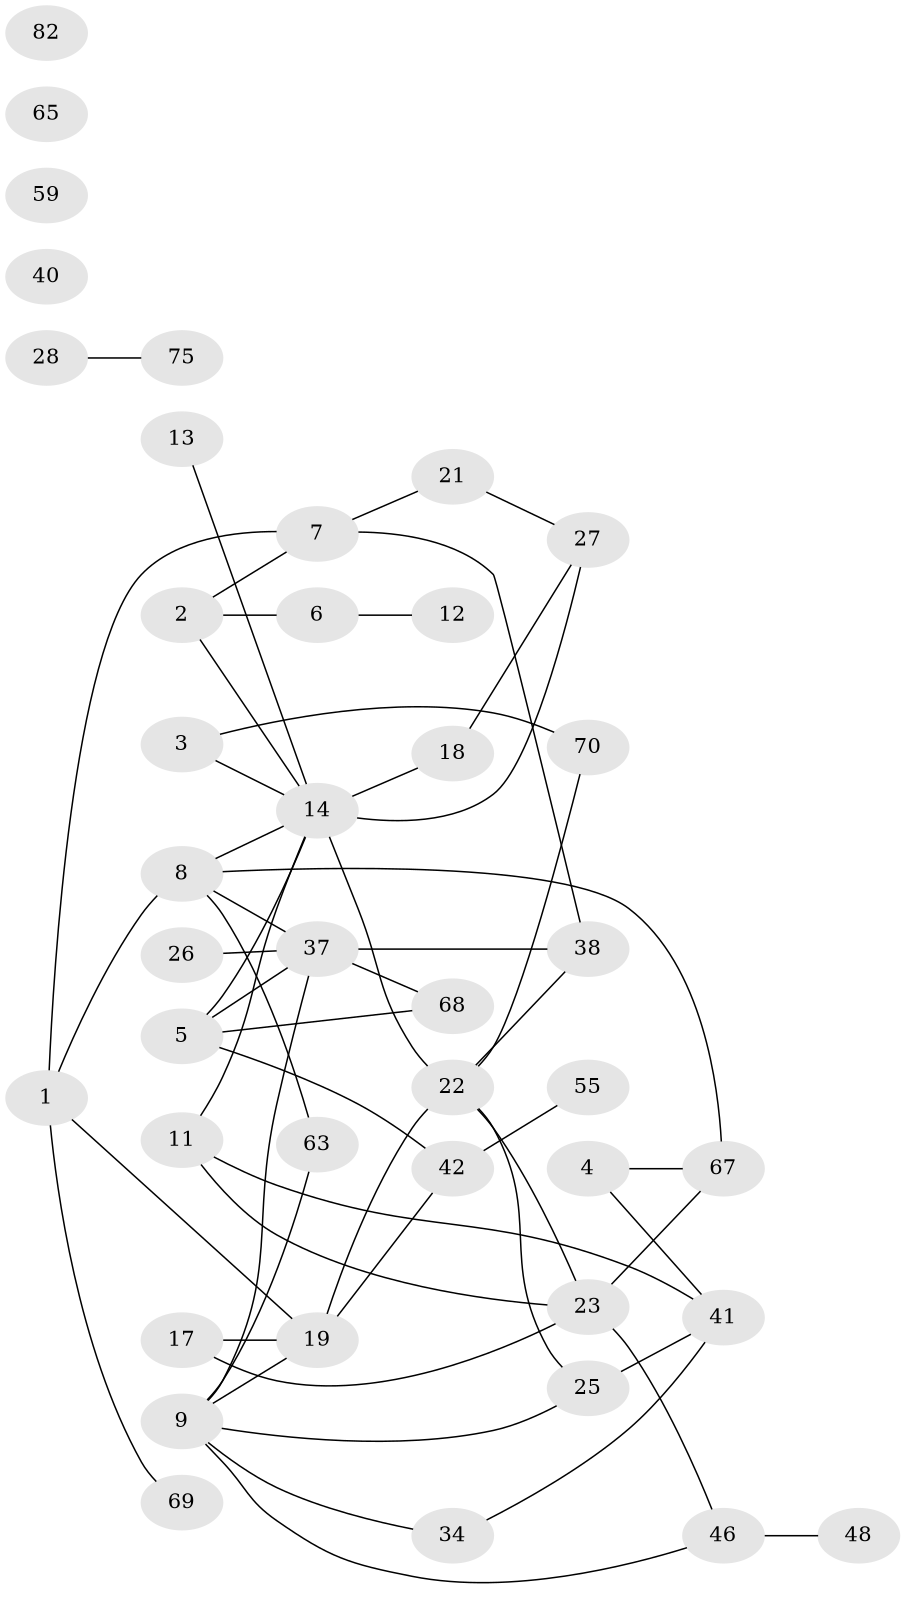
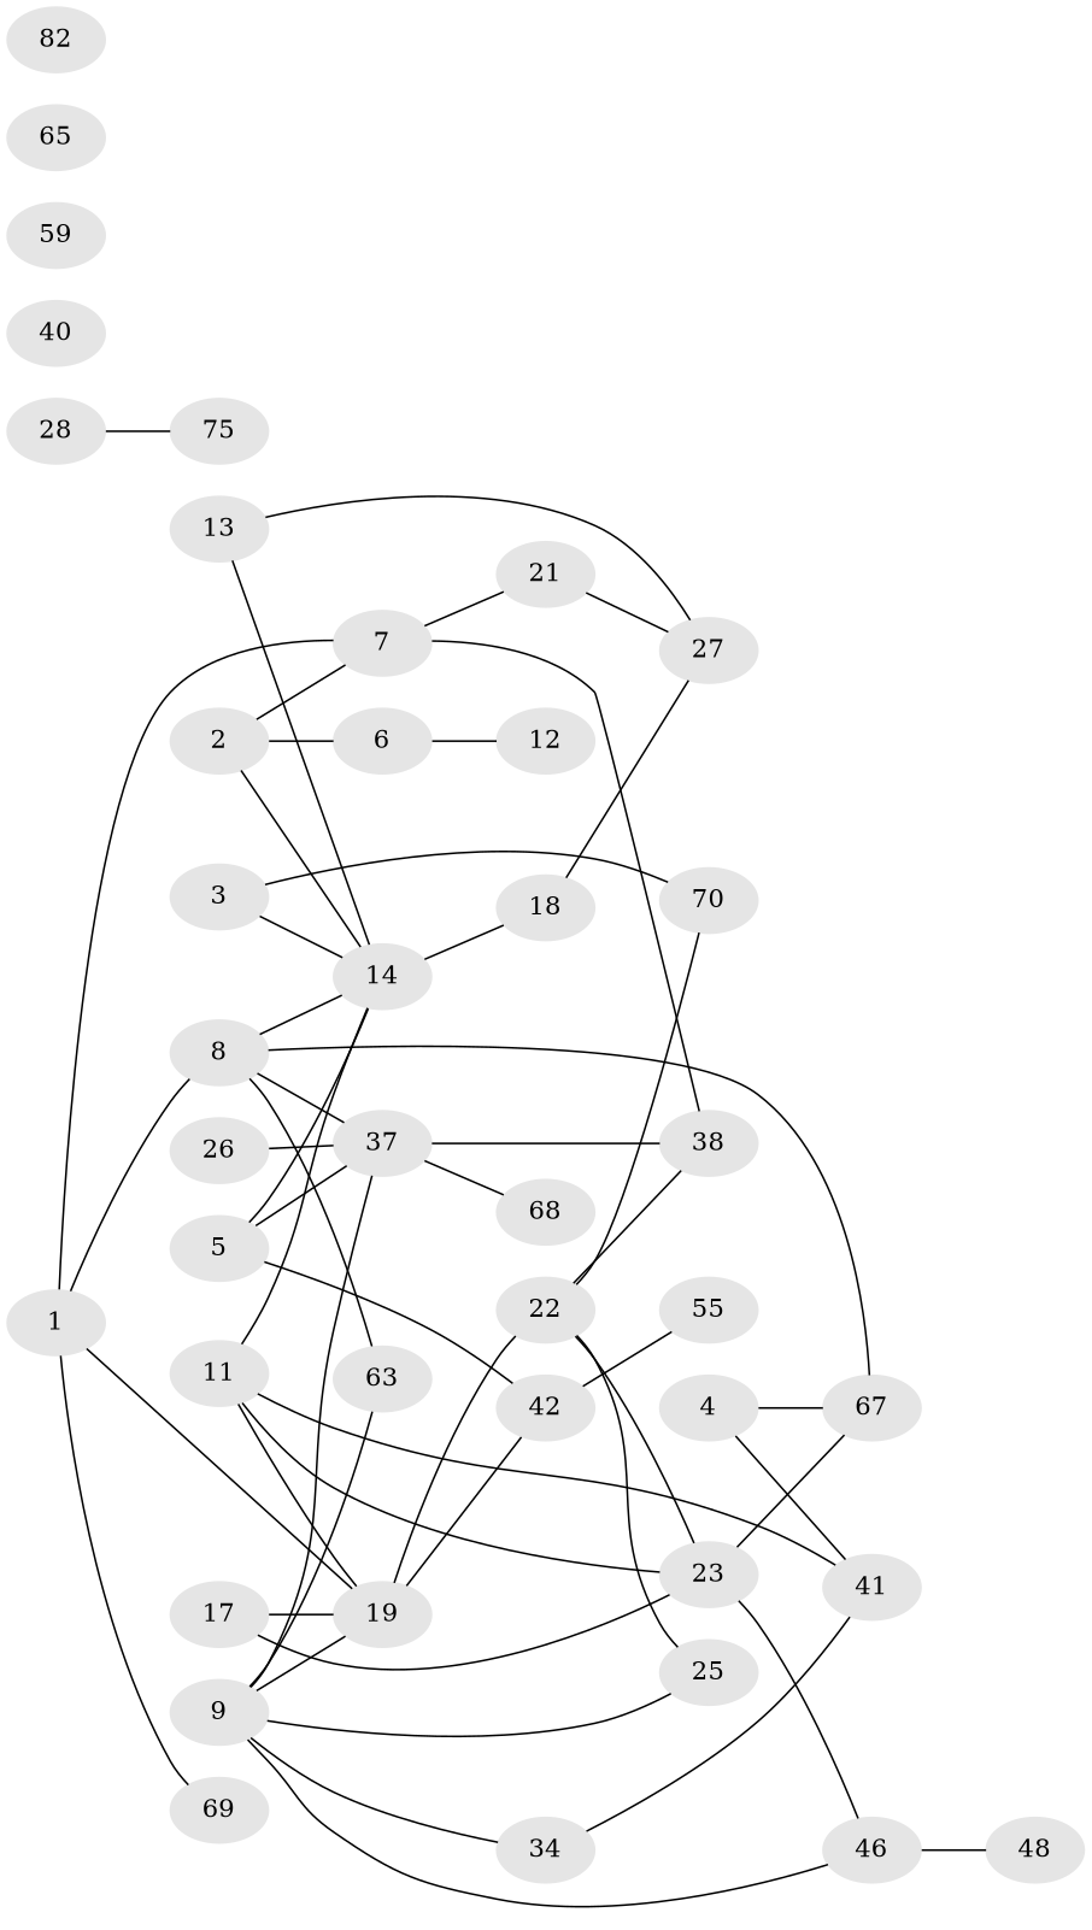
  graph {
    rankdir=LR
    node [color=gray90 style=filled]
    1 [super="+43+16"]
    7 [super="+45+26"]
    8 [super="+81"]
    19 [super="+20"]
    69
    21
    38 [super="+72"]
    14 [super="+71+51+33"]
    67
    37 [super="+47"]
    63
    42 [super="+57"]
    22 [super="+64+32+56"]
    6 [super="+62"]
    12
    2
    18 [super="+31"]
    27
    28 [super="+36"]
    75
    3
    70
    41 [super="+60+78"]
    4
    5 [super="+50+35"]
    68
    55
    9 [super="+40+30+15"]
    25
    34 [super="+61"]
    46 [super="+53"]
    48
    n33 [label=40]
    11 [super="+49+24"]
    23 [super="+52"]
    13 [super="+77"]
    17
    n38 [label=26]
    59
    65
    82
    1 -- 7
    1 -- 8
    1 -- 19
    1 -- 69
    7 -- 21
    7 -- 38
    8 -- 14
    8 -- 67
    8 -- 37
    8 -- 63
    19 -- 42
    19 -- 22
    21 -- 27
-   14 -- 22
    14 -- 18
-   14 -- 27
+   13 -- 27
    37 -- 38
    37 -- 68
    42 -- 55
    22 -- 38
    22 -- 70
    22 -- 25
    22 -- 23
    6 -- 12
    2 -- 7
    2 -- 14
    2 -- 6
    18 -- 27
    28 -- 75
    3 -- 14
    3 -- 70
    4 -- 67
    4 -- 41
    5 -- 14
    5 -- 37
    5 -- 42
-   5 -- 68
    9 -- 19
    9 -- 37
    9 -- 63
    9 -- 25
    9 -- 34
    9 -- 46
-   25 -- 41
    34 -- 41
    46 -- 48
+   11 -- 19
    11 -- 14 [weight=3]
    11 -- 41
    11 -- 23
    23 -- 67
    23 -- 46
    13 -- 14
    17 -- 19
    17 -- 23
    n38 -- 37
  }
